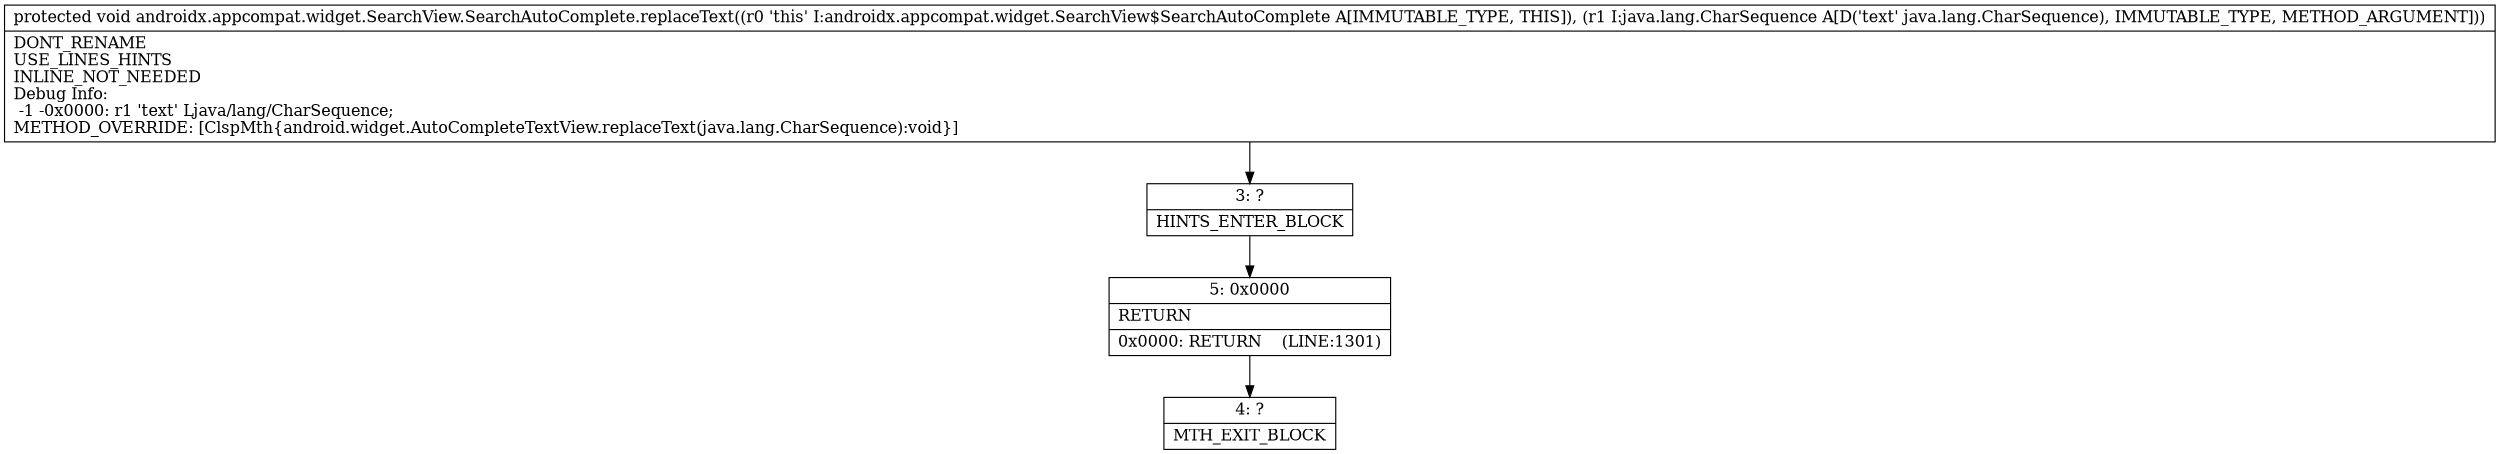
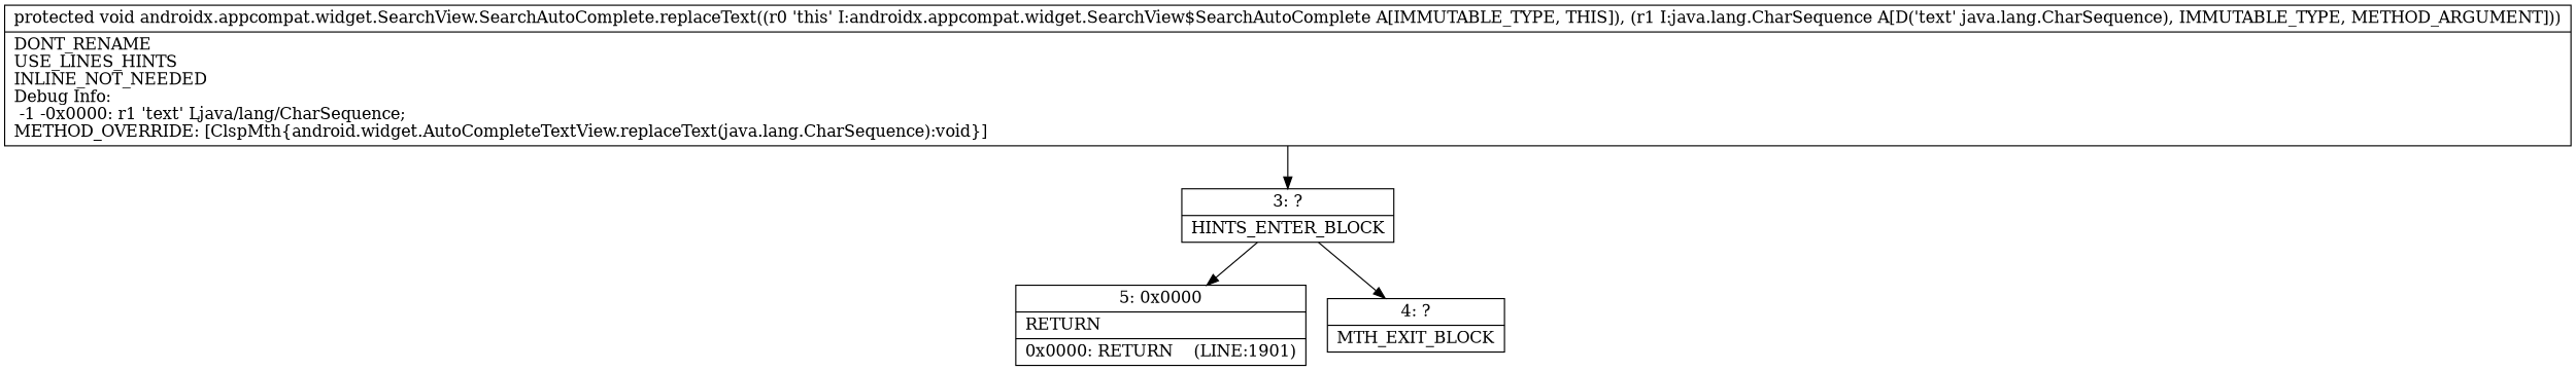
  digraph {
    node [shape=record]
    n1 [label="{3\:\ ?|HINTS_ENTER_BLOCK\l}"]
-   n2 [label="{5\:\ 0x0000|RETURN\l|0x0000: RETURN    (LINE:1301)\l}"]
+   n2 [label="{5\:\ 0x0000|RETURN\l|0x0000: RETURN    (LINE:1901)\l}"]
    n3 [label="{4\:\ ?|MTH_EXIT_BLOCK\l}"]
    n4 [label="{protected void androidx.appcompat.widget.SearchView.SearchAutoComplete.replaceText((r0 'this' I:androidx.appcompat.widget.SearchView$SearchAutoComplete A[IMMUTABLE_TYPE, THIS]), (r1 I:java.lang.CharSequence A[D('text' java.lang.CharSequence), IMMUTABLE_TYPE, METHOD_ARGUMENT]))  | DONT_RENAME\lUSE_LINES_HINTS\lINLINE_NOT_NEEDED\lDebug Info:\l  \-1 \-0x0000: r1 'text' Ljava\/lang\/CharSequence;\lMETHOD_OVERRIDE: [ClspMth\{android.widget.AutoCompleteTextView.replaceText(java.lang.CharSequence):void\}]\l}"]
    n1 -> n2
-   n2 -> n3
+   n1 -> n3
    n4 -> n1
  }
